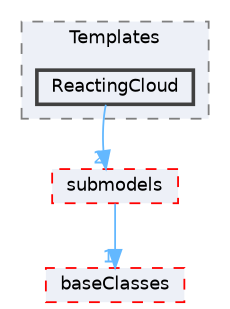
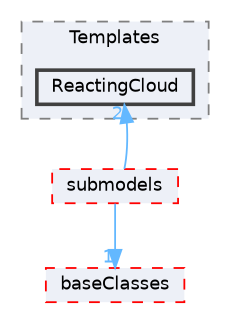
  digraph {
    compound=true
    node [color=red fillcolor="#edf0f7" fontname=Helvetica fontsize=10 shape=box style="filled,dashed"]
    edge [color=steelblue1 fontcolor=steelblue1 fontname=Helvetica fontsize=10 labeldistance=1.5 labelfontname=Helvetica labelfontsize=10]
    n1 [color=grey25 height=0.2 label=ReactingCloud style="filled,bold" width=0.4]
    n2 [height=0.2 label=submodels width=0.4]
    n3 [height=0.2 label=baseClasses width=0.4]
    subgraph cluster_1 {
      bgcolor="#edf0f7"
      fontname=Helvetica
      fontsize=10
      label=Templates
      pencolor=grey50
      style="filled,dashed"
      n1
    }
-   n1 -> n2 [headlabel=2]
+   n2 -> n1 [headlabel=2]
    n2 -> n3 [headlabel=1]
  }
